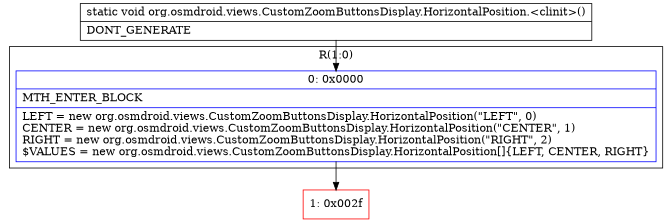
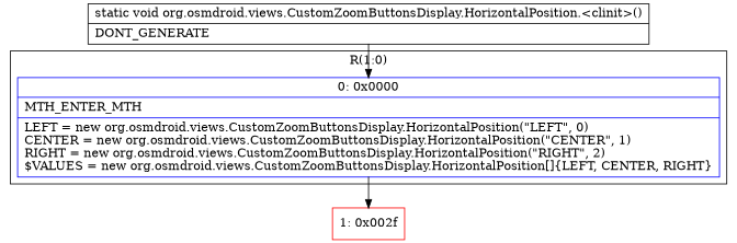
  digraph {
    fontname="DejaVu Serif"
    node [shape=record fontname="DejaVu Serif"]
    edge [fontname="DejaVu Serif"]
-   n1 [color=blue label="{0\:\ 0x0000|MTH_ENTER_BLOCK\l|LEFT = new org.osmdroid.views.CustomZoomButtonsDisplay.HorizontalPosition(\"LEFT\", 0)\lCENTER = new org.osmdroid.views.CustomZoomButtonsDisplay.HorizontalPosition(\"CENTER\", 1)\lRIGHT = new org.osmdroid.views.CustomZoomButtonsDisplay.HorizontalPosition(\"RIGHT\", 2)\l$VALUES = new org.osmdroid.views.CustomZoomButtonsDisplay.HorizontalPosition[]\{LEFT, CENTER, RIGHT\}\l}"]
+   n1 [color=blue label="{0\:\ 0x0000|MTH_ENTER_MTH\l|LEFT = new org.osmdroid.views.CustomZoomButtonsDisplay.HorizontalPosition(\"LEFT\", 0)\lCENTER = new org.osmdroid.views.CustomZoomButtonsDisplay.HorizontalPosition(\"CENTER\", 1)\lRIGHT = new org.osmdroid.views.CustomZoomButtonsDisplay.HorizontalPosition(\"RIGHT\", 2)\l$VALUES = new org.osmdroid.views.CustomZoomButtonsDisplay.HorizontalPosition[]\{LEFT, CENTER, RIGHT\}\l}"]
    n2 [color=red label="{1\:\ 0x002f}"]
    n3 [label="{static void org.osmdroid.views.CustomZoomButtonsDisplay.HorizontalPosition.\<clinit\>()  | DONT_GENERATE\l}"]
    subgraph cluster_1 {
      label="R(1:0)"
      n1
    }
    n1 -> n2
    n3 -> n1
  }
